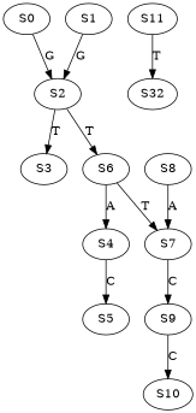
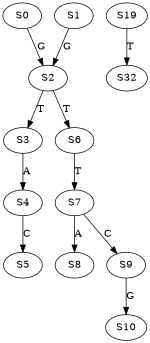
  strict digraph {
    S0
    S2
    S1
    S3
    S6
    S4
    S5
    S7
    S8
    S9
    S10
    n12 [label=S32]
-   S11
+   S11 [label=S19]
    S0 -> S2 [label=G]
    S2 -> S3 [label=T]
    S2 -> S6 [label=T]
    S1 -> S2 [label=G]
-   S6 -> S4 [label=A]
+   S3 -> S4 [label=A]
    S6 -> S7 [label=T]
    S4 -> S5 [label=C]
-   S8 -> S7 [label=A]
+   S7 -> S8 [label=A]
    S7 -> S9 [label=C]
-   S9 -> S10 [label=C]
+   S9 -> S10 [label=G]
    S11 -> n12 [label=T]
  }
